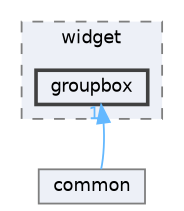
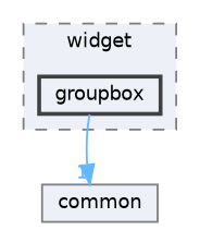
  digraph {
    compound=true
    node [fillcolor="#edf0f7" fontname=Helvetica fontsize=10 shape=box]
    n1 [color=grey25 height=0.2 label=groupbox style="filled,bold" width=0.4]
    n2 [color=grey50 height=0.2 label=common style=filled width=0.4]
    subgraph cluster_1 {
      bgcolor="#edf0f7"
      fontname=Helvetica
      fontsize=10
      label=widget
      pencolor=grey50
      style="filled,dashed"
      n1
    }
-   n2 -> n1 [color=steelblue1 fontcolor=steelblue1 fontname=Helvetica fontsize=10 headlabel=1 labeldistance=1.5 labelfontname=Helvetica labelfontsize=10]
+   n1 -> n2 [color=steelblue1 fontcolor=steelblue1 fontname=Helvetica fontsize=10 headlabel=1 labeldistance=1.5 labelfontname=Helvetica labelfontsize=10]
  }
